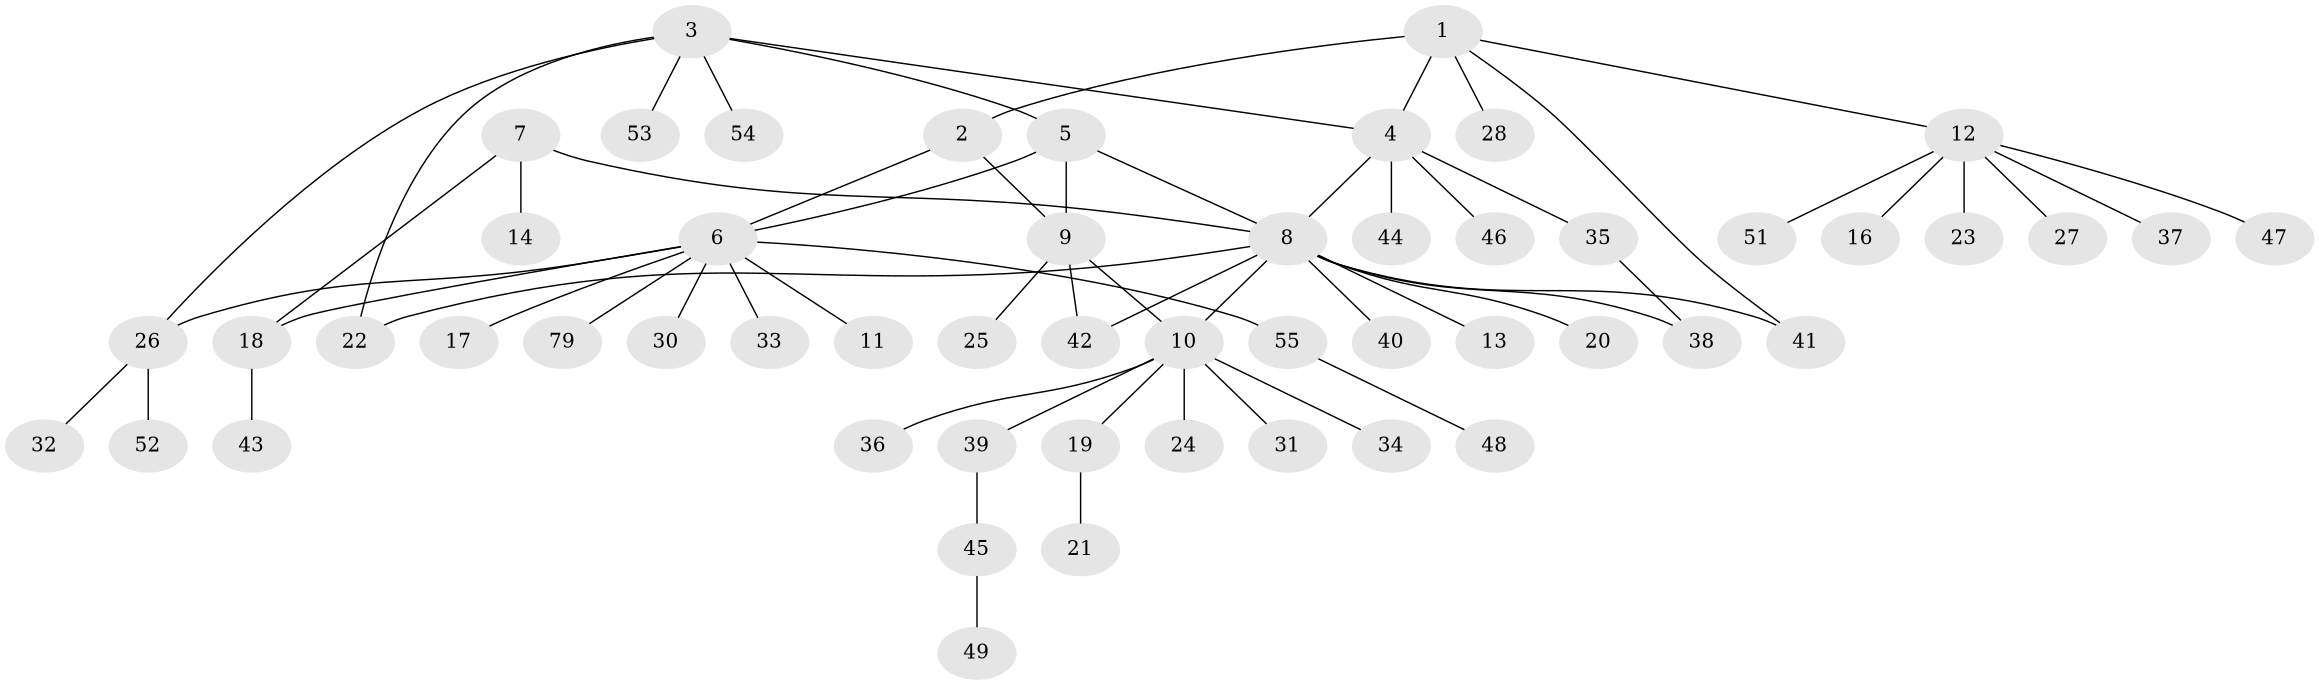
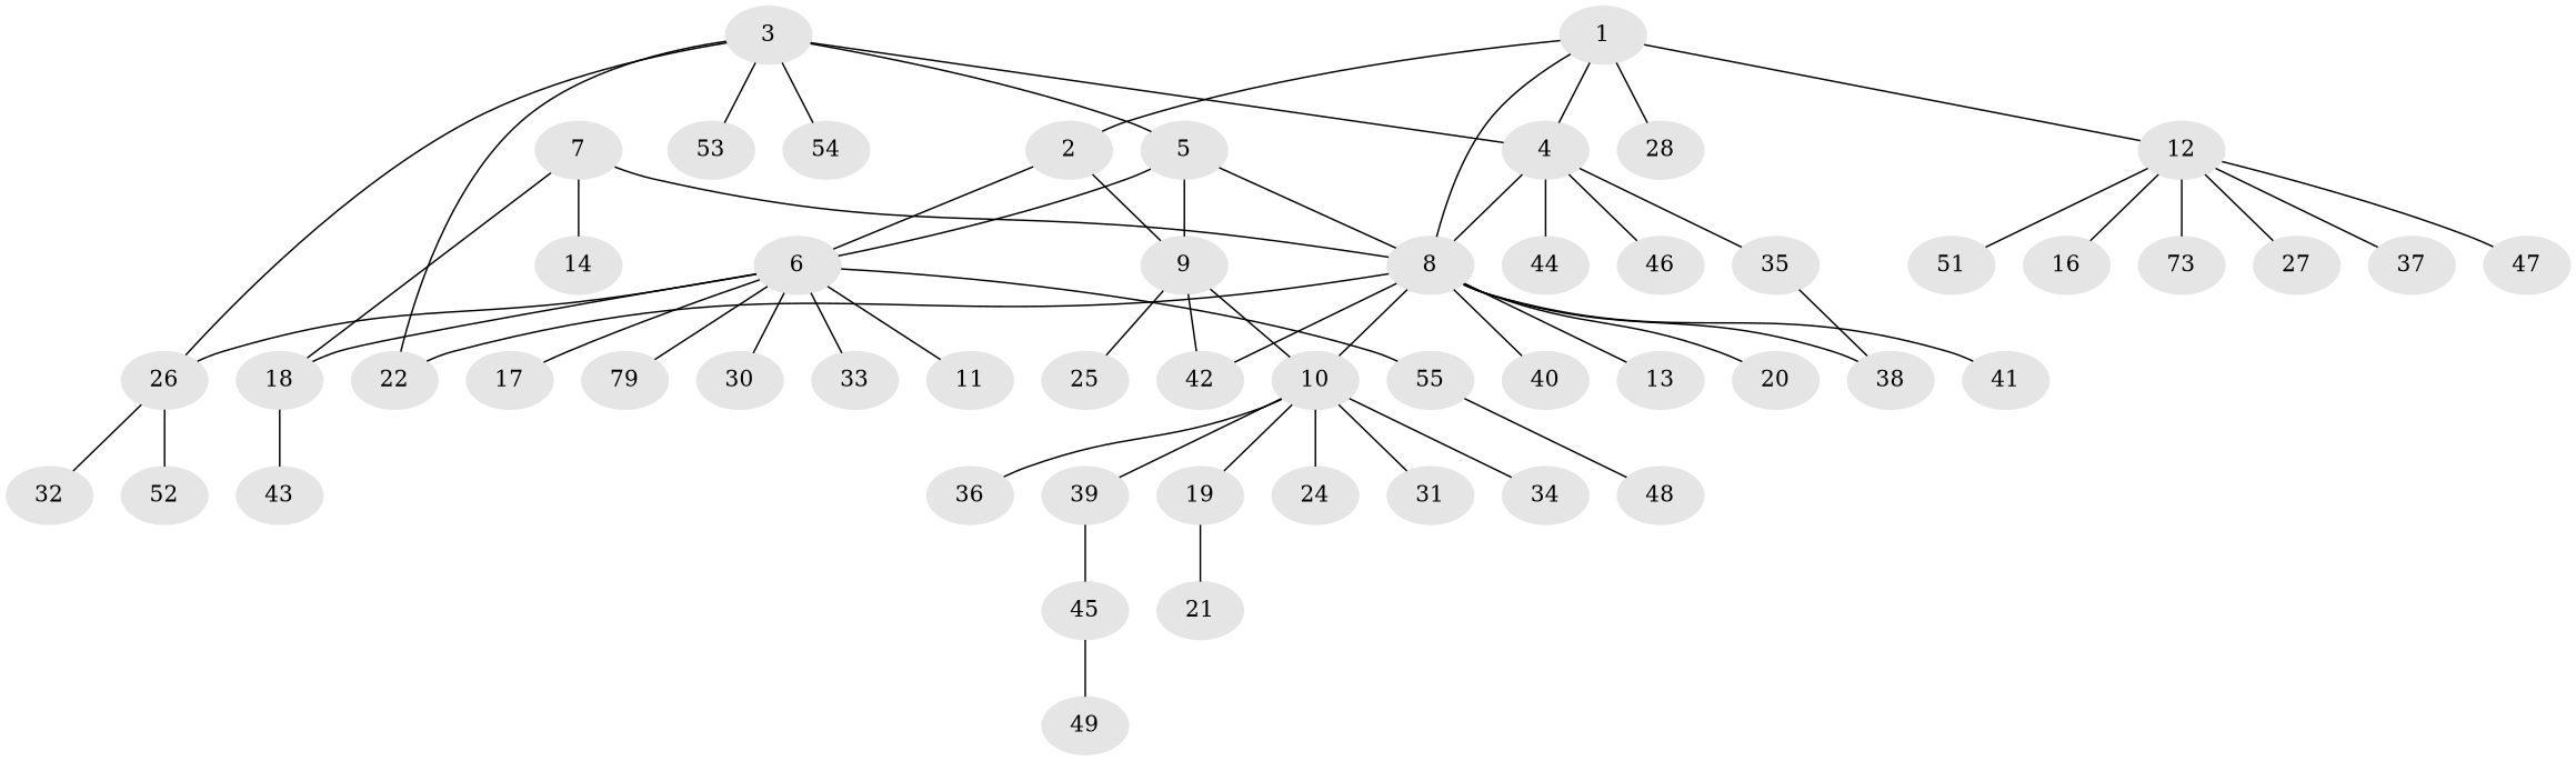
  graph {
    node [color=gray90 style=filled]
    1
    2
    4
    8
    12
    28
    6
    9
    35
    44
    46
    22
    10
    13
    20
    38
    40
    41
    42
    16
-   23
+   23 [label=73]
    27
    37
    47
    51
    26
    11
    n28 [label=55]
    17
    18
    n31 [label=79]
    30
    33
    25
    3
    5
    53
    54
    32
    52
    48
    43
    7
    14
    19
    24
    31
    34
    36
    39
    21
    45
    49
    1 -- 2
    1 -- 4
-   1 -- 41
+   1 -- 8
    1 -- 12
    1 -- 28
    2 -- 6
    2 -- 9
    4 -- 8
    4 -- 35
    4 -- 44
    4 -- 46
    8 -- 22
    8 -- 10
    8 -- 13
    8 -- 20
    8 -- 38
    8 -- 40
    8 -- 41
    8 -- 42
    12 -- 16
    12 -- 23
    12 -- 27
    12 -- 37
    12 -- 47
    12 -- 51
    6 -- 26
    6 -- 11
    6 -- n28
    6 -- 17
    6 -- 18
    6 -- n31
    6 -- 30
    6 -- 33
    9 -- 10
    9 -- 42
    9 -- 25
    35 -- 38
    10 -- 19
    10 -- 24
    10 -- 31
    10 -- 34
    10 -- 36
    10 -- 39
    26 -- 32
    26 -- 52
    n28 -- 48
    18 -- 43
    3 -- 4
    3 -- 22
    3 -- 26
    3 -- 5
    3 -- 53
    3 -- 54
    5 -- 8
    5 -- 6
    5 -- 9
    7 -- 8
    7 -- 18
    7 -- 14
    19 -- 21
    39 -- 45
    45 -- 49
  }
